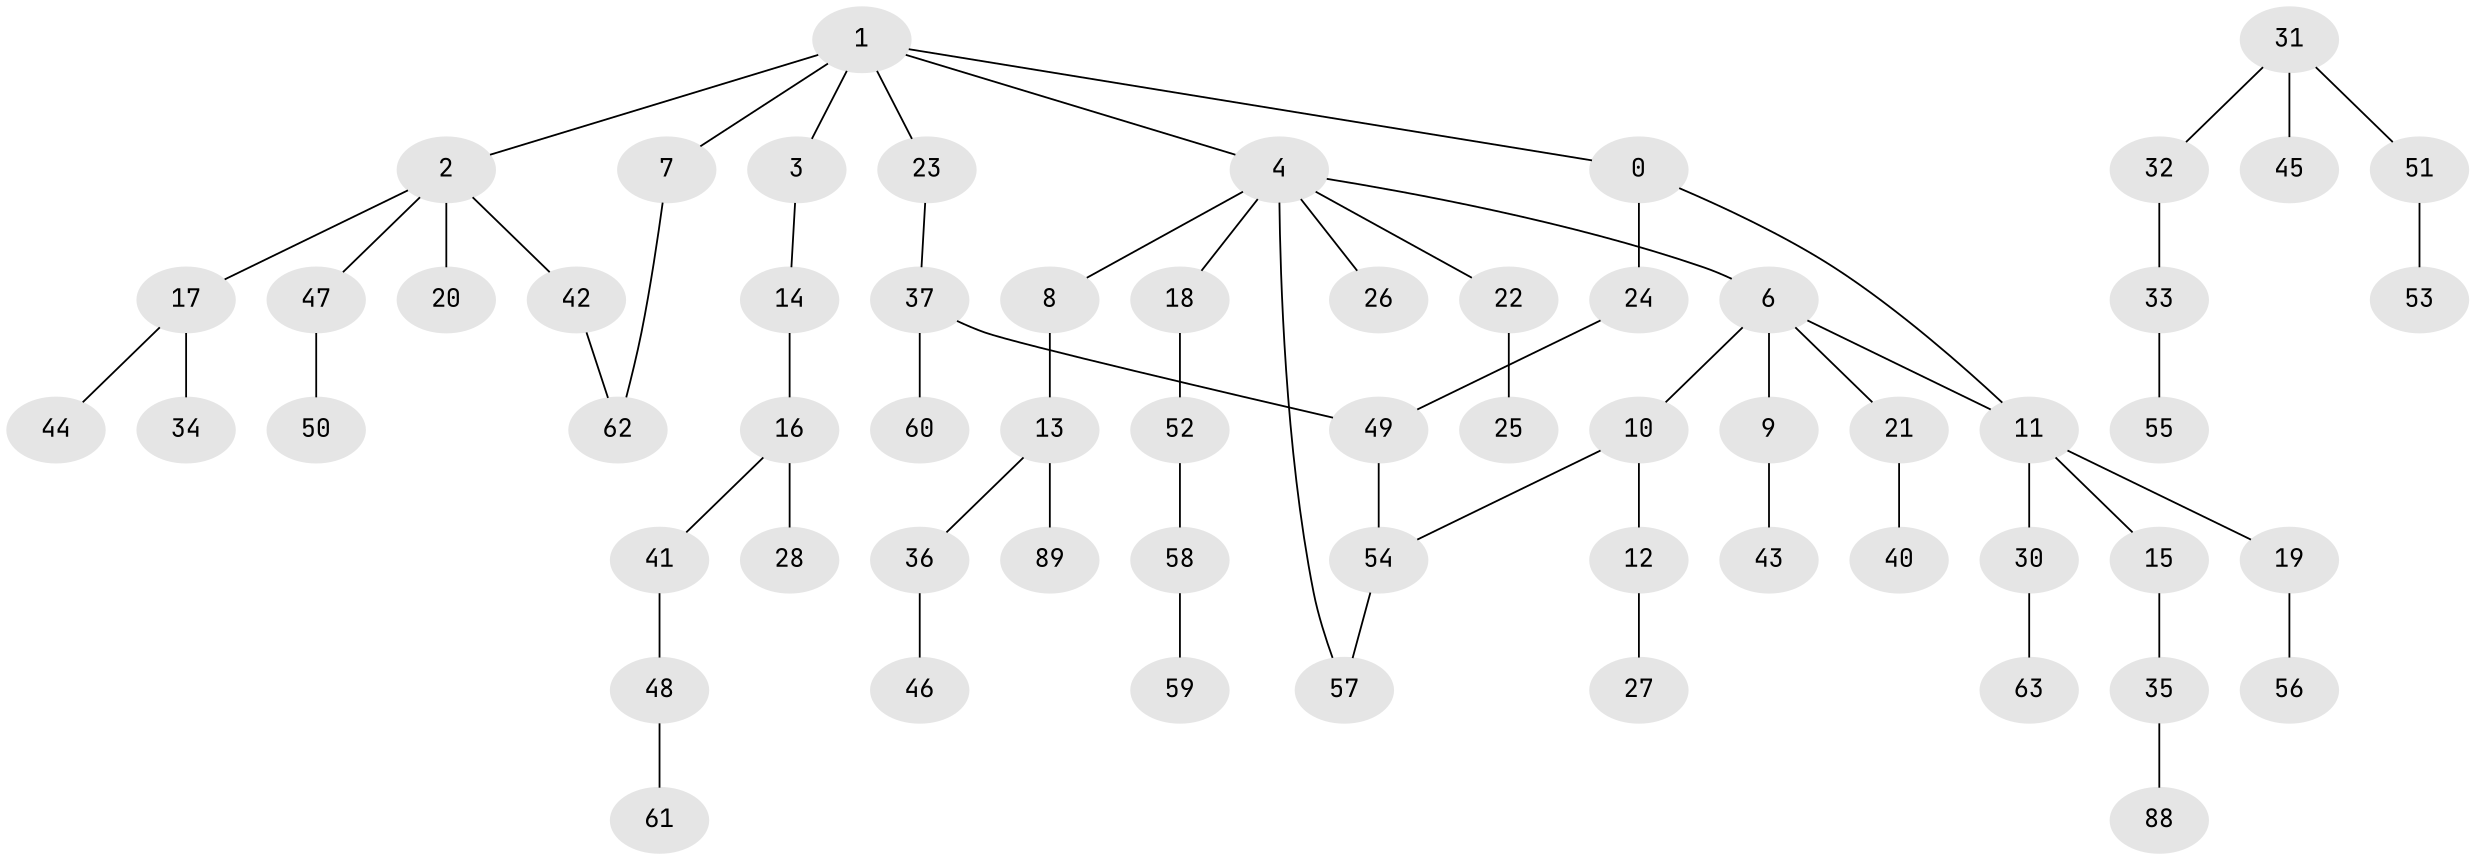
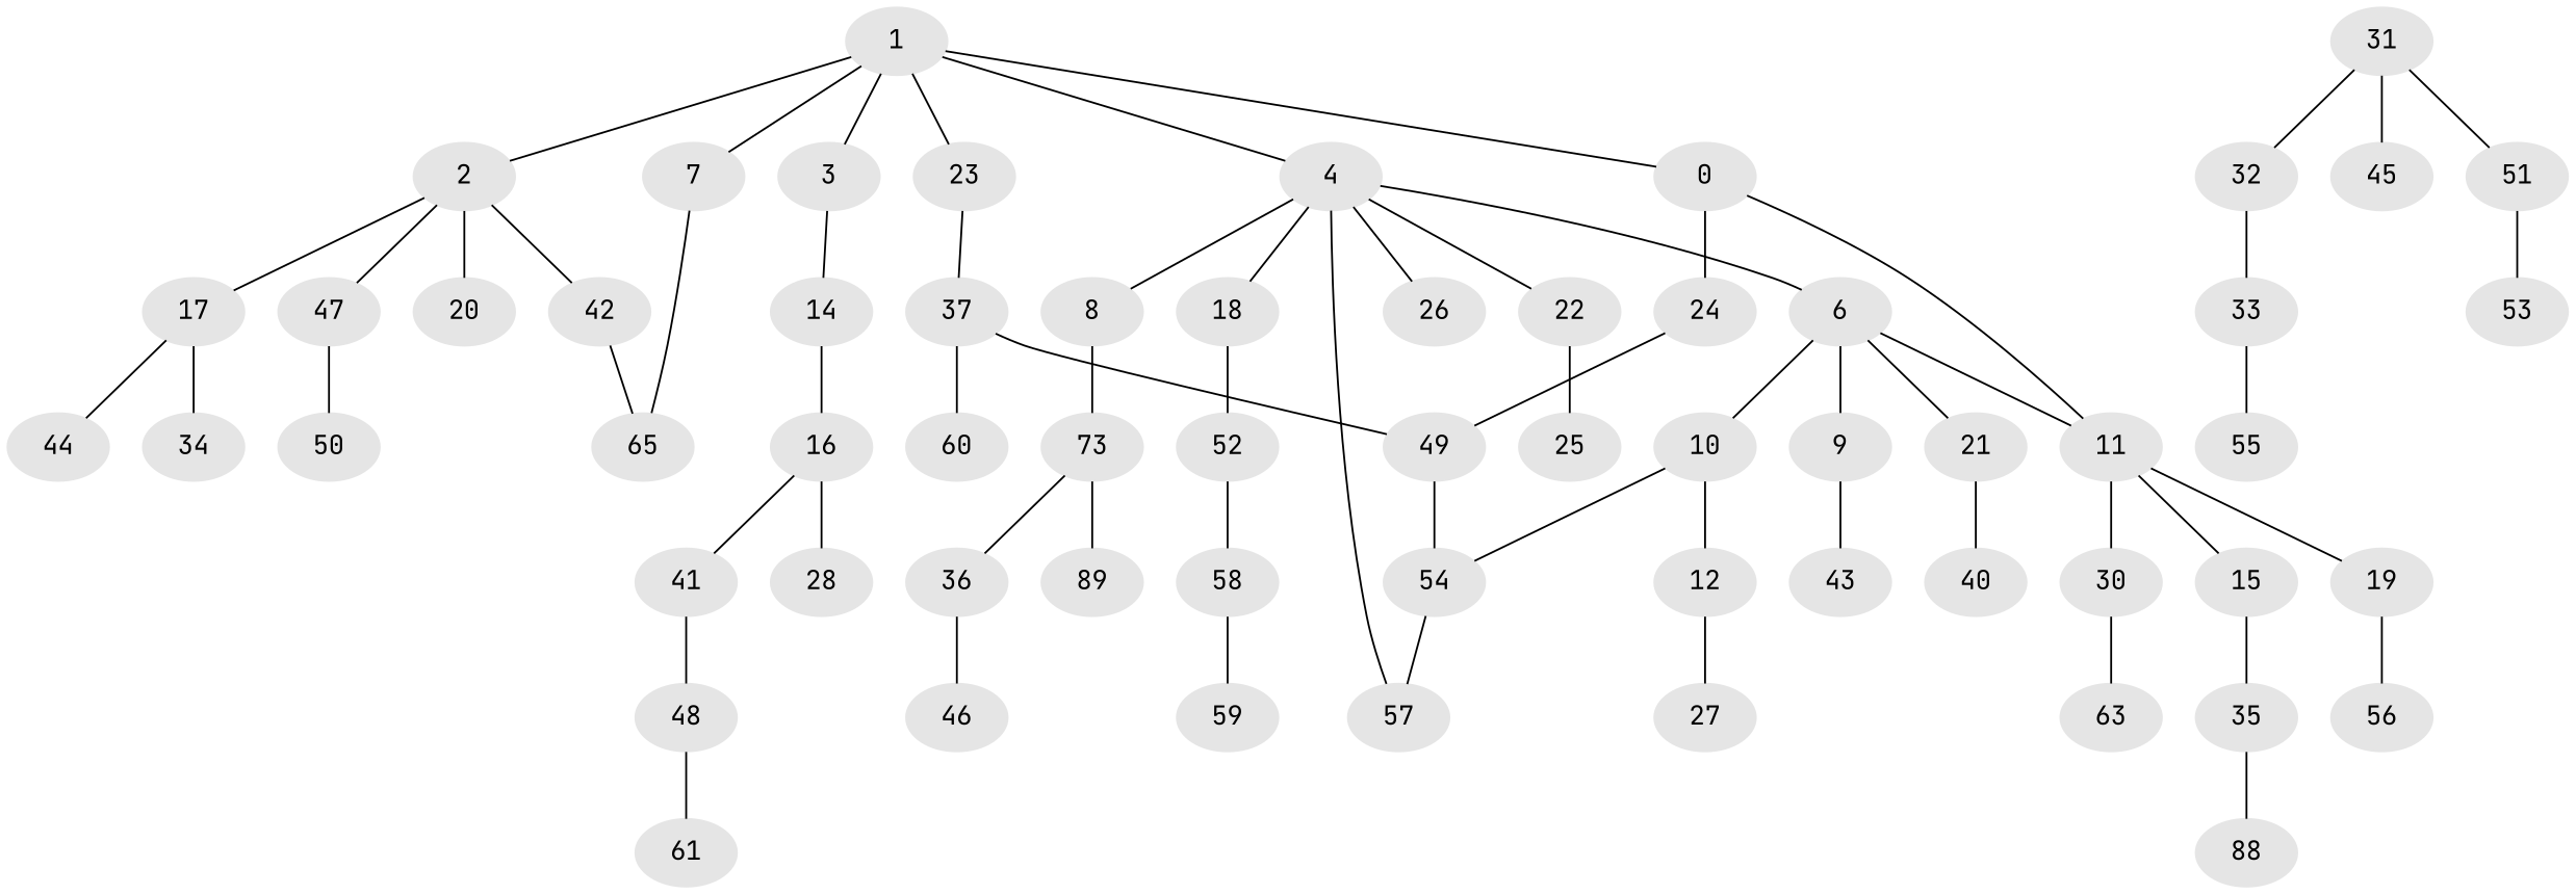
  graph {
    fontname="JetBrains Mono"
    node [color=gray90 fontname="JetBrains Mono" style=filled]
    edge [fontname="JetBrains Mono"]
    1
    2
    3
    4
    n5 [label=0]
    7
    23
    17
    20
    42
    47
    14
    6
    8
    18
    22
    26
    57
    11
    24
-   62
+   62 [label=65]
    37
    34
    44
    50
    16
    9
    10
    21
-   13
+   13 [label=73]
    52
    25
    15
    19
    30
    49
    43
    12
    54
    40
    36
    n42 [label=89]
    27
    35
    56
    63
    46
    28
    41
    n50 [label=88]
    48
    58
    60
    31
    32
    45
    51
    33
    53
    55
    61
    59
    1 -- 2
    1 -- 3
    1 -- 4
    1 -- n5
    1 -- 7
    1 -- 23
    2 -- 17
    2 -- 20
    2 -- 42
    2 -- 47
    3 -- 14
    4 -- 6
    4 -- 8
    4 -- 18
    4 -- 22
    4 -- 26
    4 -- 57
    n5 -- 11
    n5 -- 24
    7 -- 62
    23 -- 37
    17 -- 34
    17 -- 44
    42 -- 62
    47 -- 50
    14 -- 16
    6 -- 11
    6 -- 9
    6 -- 10
    6 -- 21
    8 -- 13
    18 -- 52
    22 -- 25
    11 -- 15
    11 -- 19
    11 -- 30
    24 -- 49
    37 -- 49
    37 -- 60
    16 -- 28
    16 -- 41
    9 -- 43
    10 -- 12
    10 -- 54
    21 -- 40
    13 -- 36
    13 -- n42
    52 -- 58
    15 -- 35
    19 -- 56
    30 -- 63
    49 -- 54
    12 -- 27
    54 -- 57
    36 -- 46
    35 -- n50
    41 -- 48
    48 -- 61
    58 -- 59
    31 -- 32
    31 -- 45
    31 -- 51
    32 -- 33
    51 -- 53
    33 -- 55
  }
